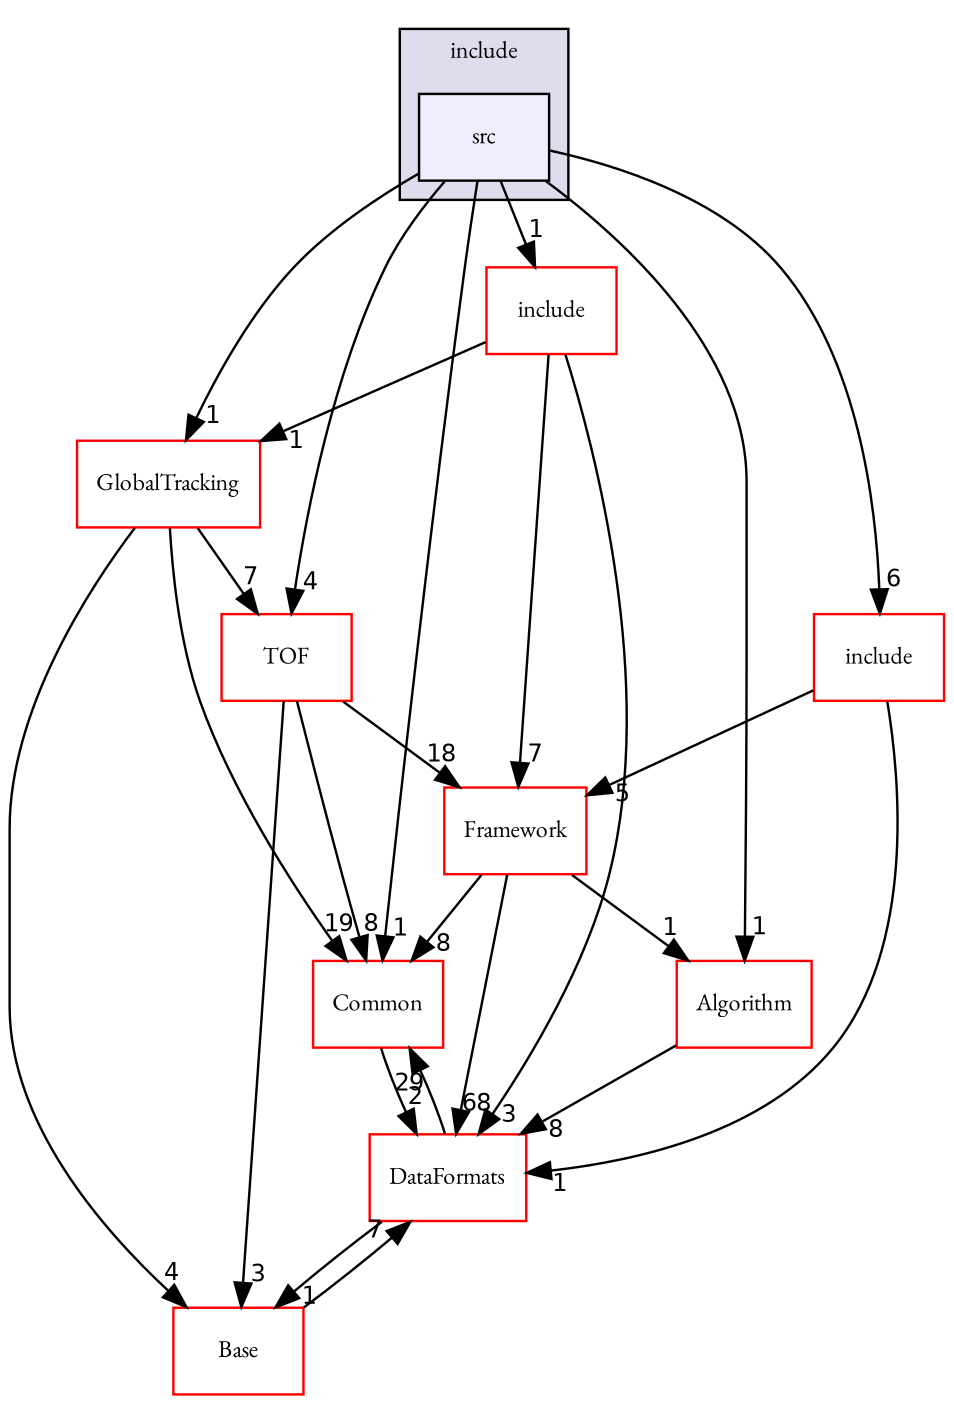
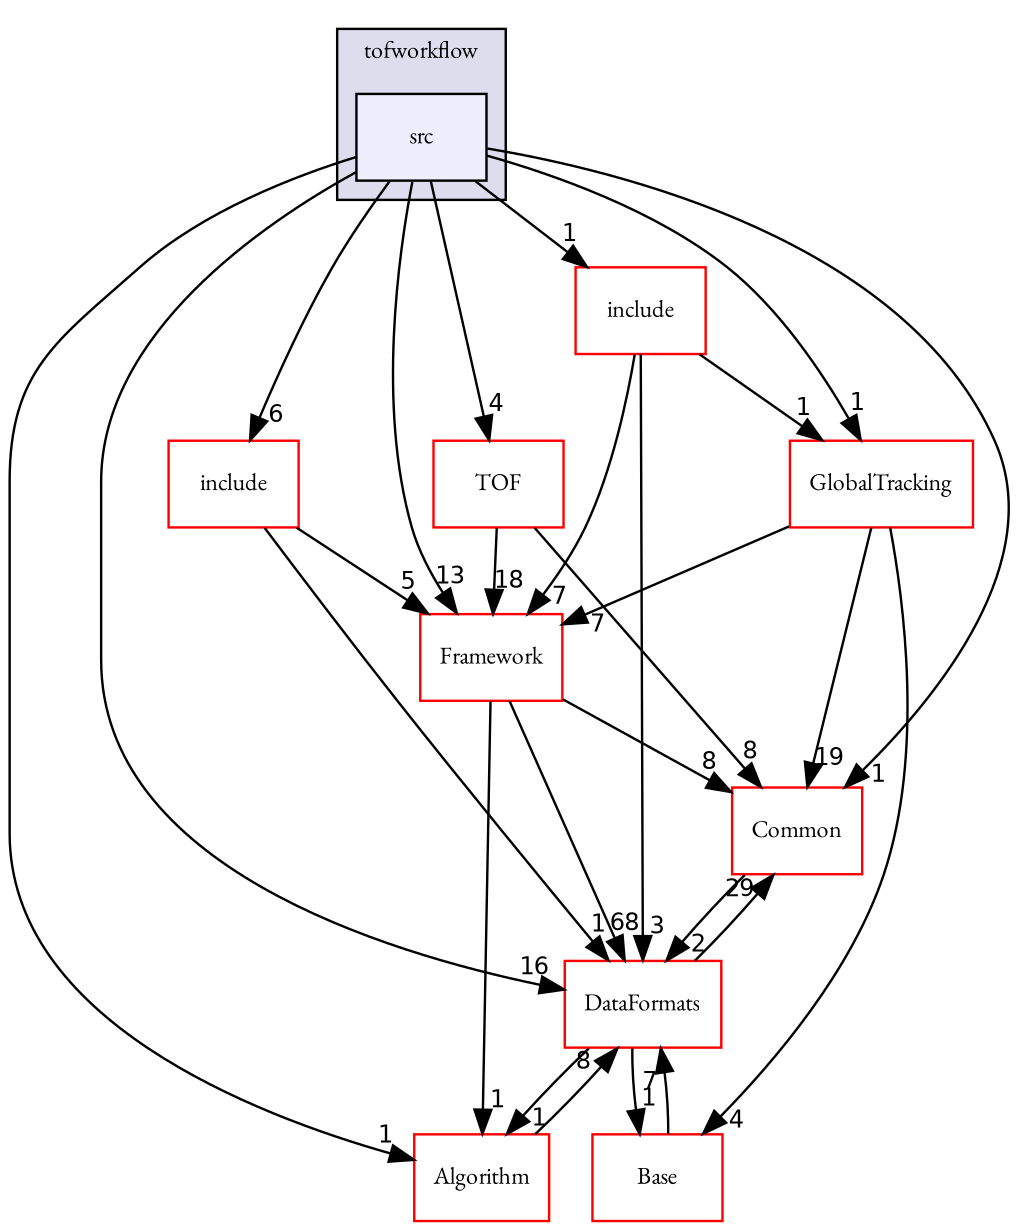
  digraph {
    compound=true
    fontname="EB Garamond"
    node [fontname="EB Garamond" fontsize=10 shape=box color=red]
    edge [fontname="EB Garamond" headlabel=1 labeldistance=1.5 labelfontname=Helvetica labelfontsize=10]
    n1 [fillcolor="#eeeeff" label=src pencolor=black style=filled color=""]
    n2 [label=include]
    n3 [label=Common]
    n4 [label=Algorithm]
    n5 [label=TOF]
    n6 [label=GlobalTracking]
    n7 [label=Framework]
    n8 [label=DataFormats]
    n9 [label=include]
    n10 [label=Base]
    subgraph cluster_1 {
      bgcolor="#ddddee"
      fontsize=10
-     label=include
+     label=tofworkflow
      pencolor=black
      n1
    }
    n1 -> n2
    n1 -> n3
    n1 -> n4
    n1 -> n5 [headlabel=4]
    n1 -> n6
+   n1 -> n7 [headlabel=13]
+   n1 -> n8 [headlabel=16]
    n1 -> n9 [headlabel=6]
    n2 -> n6
    n2 -> n7 [headlabel=7]
    n2 -> n8 [headlabel=3]
    n3 -> n8 [headlabel=2]
    n4 -> n8 [headlabel=8]
    n5 -> n3 [headlabel=8]
    n5 -> n7 [headlabel=18]
-   n5 -> n10 [headlabel=3]
    n6 -> n3 [headlabel=19]
-   n6 -> n5 [headlabel=7]
+   n6 -> n7 [headlabel=7]
    n6 -> n10 [headlabel=4]
    n7 -> n3 [headlabel=8]
    n7 -> n4
    n7 -> n8 [headlabel=68]
    n8 -> n3 [headlabel=29]
+   n8 -> n4
    n8 -> n10
    n9 -> n7 [headlabel=5]
    n9 -> n8
    n10 -> n8 [headlabel=7]
  }
